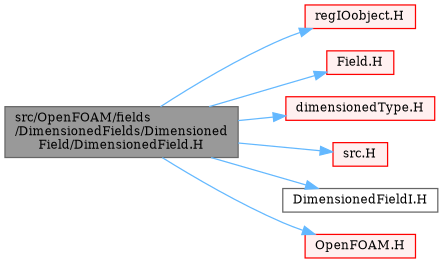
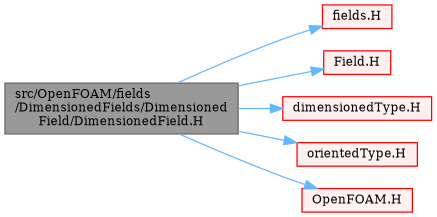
  digraph {
    fontname="DejaVu Serif"
    rankdir=LR
    node [color=red fillcolor="#FFF0F0" fontname="DejaVu Serif" fontsize=10 shape=box style=filled]
    edge [color=steelblue1 fontname="DejaVu Serif" fontsize=10 labelfontname=Helvetica labelfontsize=10 style=solid]
    n1 [color=gray40 fillcolor=grey60 fontcolor=black height=0.2 label="src/OpenFOAM/fields\l/DimensionedFields/Dimensioned\lField/DimensionedField.H" width=0.4]
-   n2 [height=0.2 label="regIOobject.H" width=0.4]
+   n2 [height=0.2 label="fields.H" width=0.4]
    n3 [height=0.2 label="Field.H" width=0.4]
    n4 [height=0.2 label="dimensionedType.H" width=0.4]
-   n5 [height=0.2 label="src.H" width=0.4]
-   n6 [color=grey40 fillcolor=white height=0.2 label="DimensionedFieldI.H" width=0.4]
+   n5 [height=0.2 label="orientedType.H" width=0.4]
    n7 [height=0.2 label="OpenFOAM.H" width=0.4]
    n1 -> n2
    n1 -> n3
    n1 -> n4
    n1 -> n5
-   n1 -> n6
    n1 -> n7
  }
